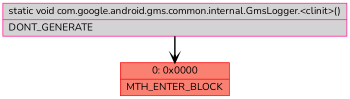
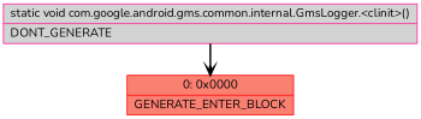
  digraph {
    fontname=Nunito
    node [shape=record style=filled fontname=Nunito]
-   n1 [color=red label="{0\:\ 0x0000|MTH_ENTER_BLOCK\l}" fillcolor=salmon]
+   n1 [color=red label="{0\:\ 0x0000|GENERATE_ENTER_BLOCK\l}" fillcolor=salmon]
    n2 [label="{static void com.google.android.gms.common.internal.GmsLogger.\<clinit\>()  | DONT_GENERATE\l}" fillcolor=lightgrey color=deeppink]
    subgraph cluster_1 {
      label="R(0)"
    }
    n2 -> n1 [style=bold arrowhead=vee fontname=Nunito]
  }
